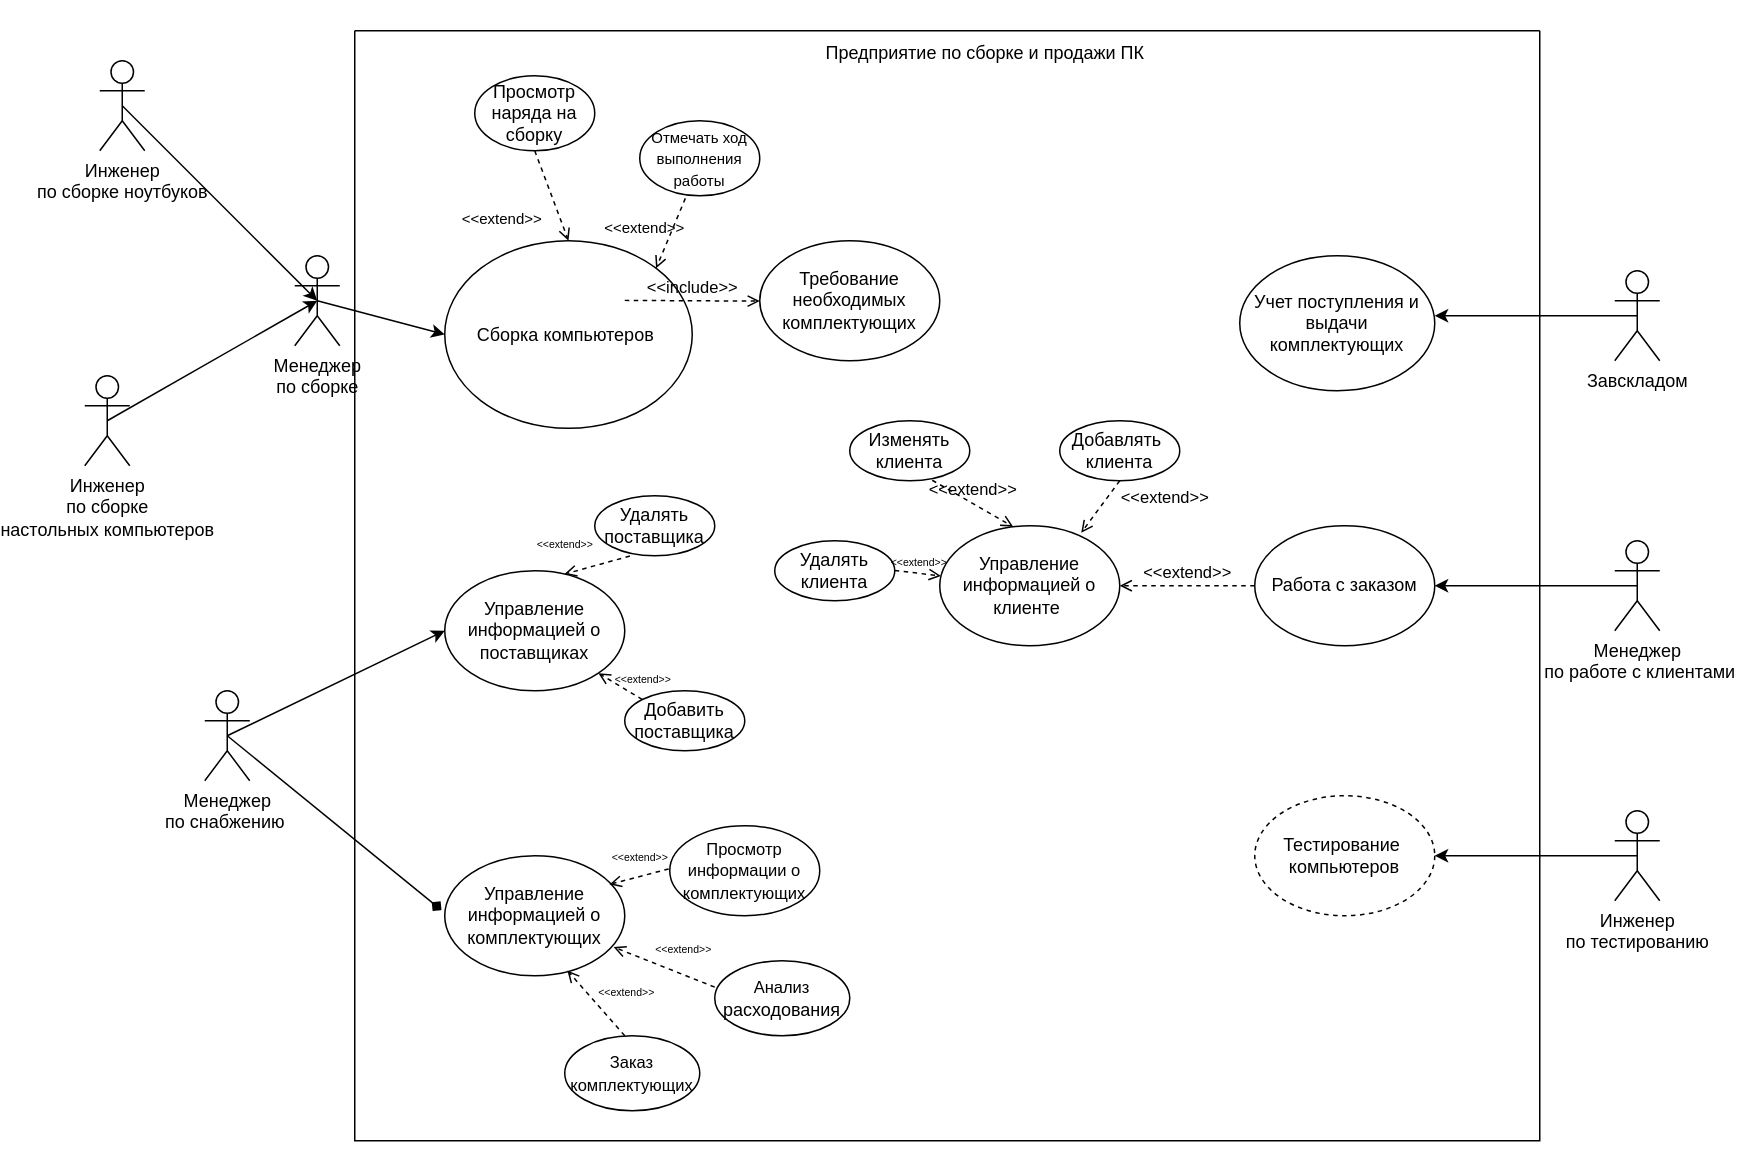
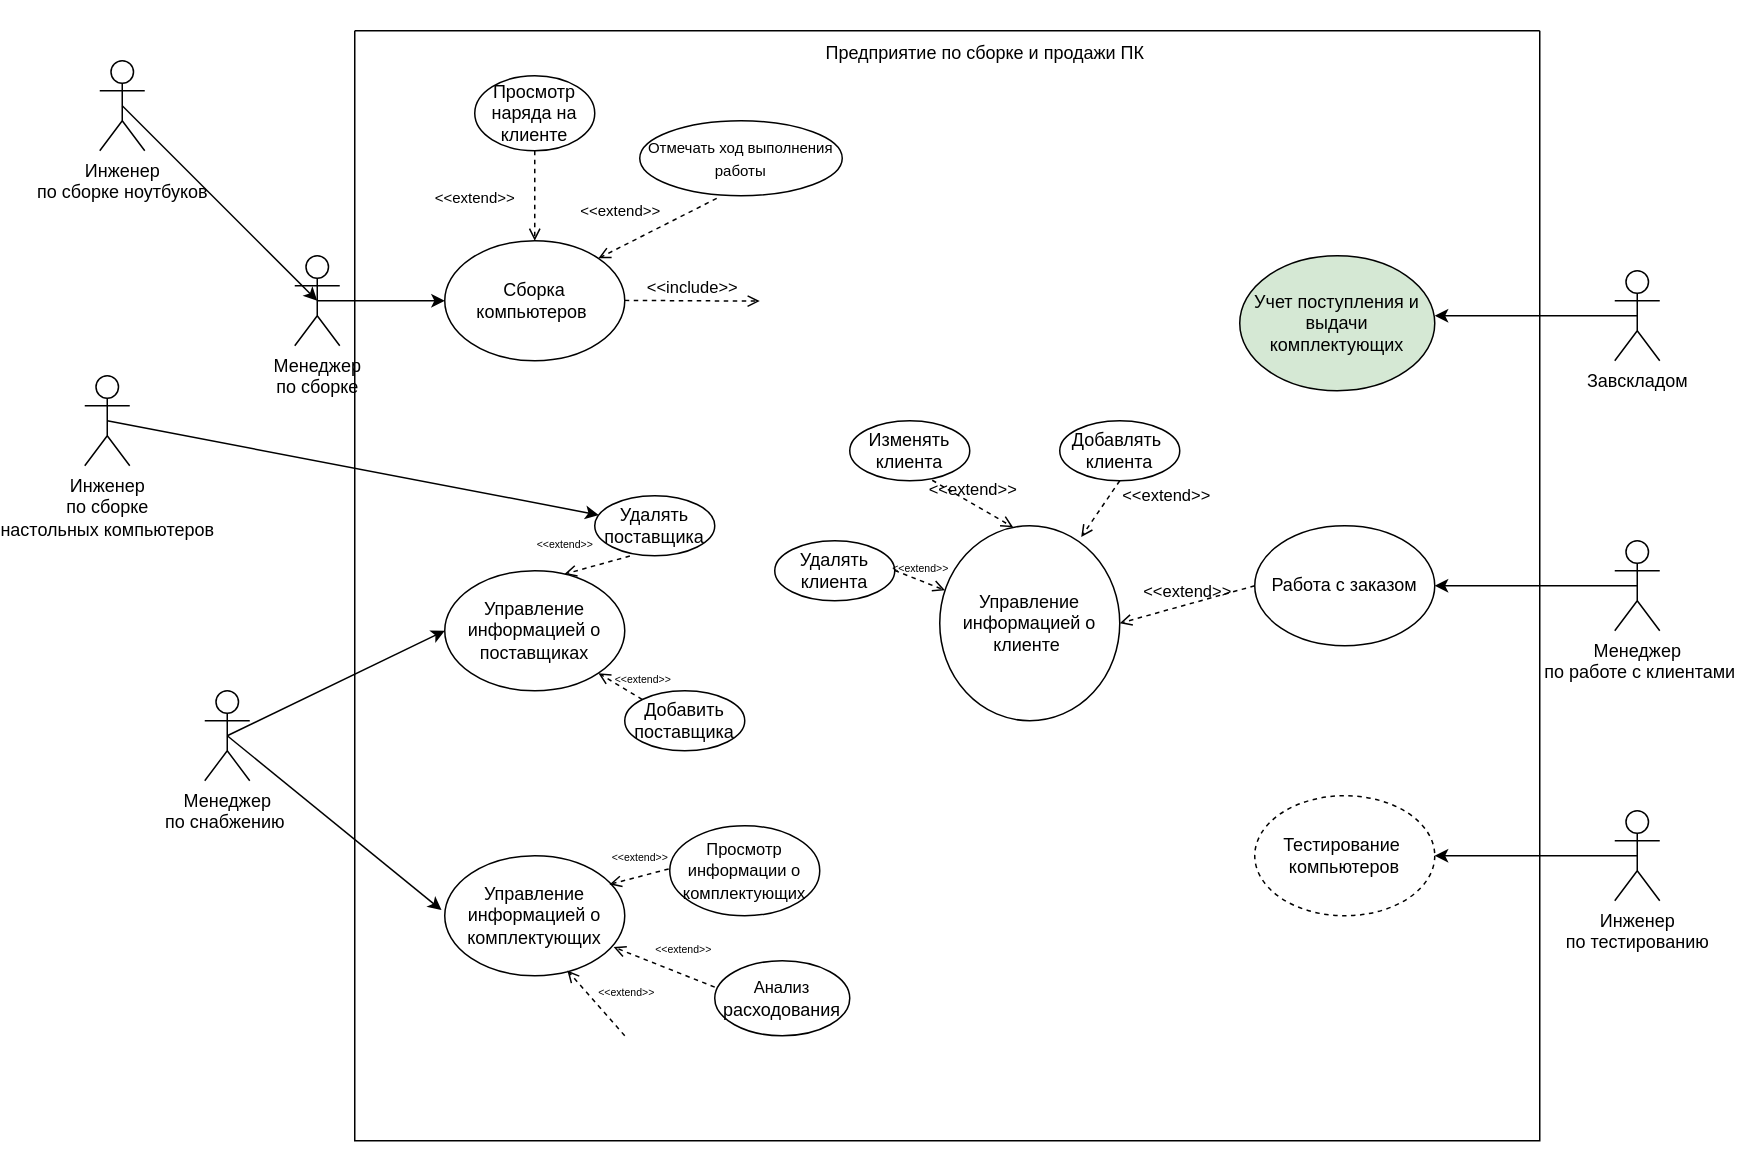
  <mxCell id="0" />
  <mxCell id="1" parent="0" />
  <mxCell id="2" value="Инженер &lt;br&gt;по сборке ноутбуков" style="shape=umlActor;verticalLabelPosition=bottom;verticalAlign=top;html=1;outlineConnect=0;" vertex="1" parent="1"><mxGeometry x="30" y="40" width="30" height="60" as="geometry" /></mxCell>
  <mxCell id="3" value="Инженер &lt;br&gt;по сборке &lt;br&gt;настольных компьютеров" style="shape=umlActor;verticalLabelPosition=bottom;verticalAlign=top;html=1;outlineConnect=0;" vertex="1" parent="1"><mxGeometry x="20" y="250" width="30" height="60" as="geometry" /></mxCell>
  <mxCell id="4" value="Завскладом" style="shape=umlActor;verticalLabelPosition=bottom;verticalAlign=top;html=1;outlineConnect=0;" vertex="1" parent="1"><mxGeometry x="1040" y="180" width="30" height="60" as="geometry" /></mxCell>
  <mxCell id="5" value="Инженер &lt;br&gt;по тестированию" style="shape=umlActor;verticalLabelPosition=bottom;verticalAlign=top;html=1;outlineConnect=0;" vertex="1" parent="1"><mxGeometry x="1040" y="540" width="30" height="60" as="geometry" /></mxCell>
  <mxCell id="6" value="Менеджер &lt;br&gt;по снабжению&amp;nbsp;" style="shape=umlActor;verticalLabelPosition=bottom;verticalAlign=top;html=1;outlineConnect=0;" vertex="1" parent="1"><mxGeometry x="100" y="460" width="30" height="60" as="geometry" /></mxCell>
  <mxCell id="7" value="Менеджер&lt;br&gt;&amp;nbsp;по работе с клиентами" style="shape=umlActor;verticalLabelPosition=bottom;verticalAlign=top;html=1;outlineConnect=0;" vertex="1" parent="1"><mxGeometry x="1040" y="360" width="30" height="60" as="geometry" /></mxCell>
  <mxCell id="8" value="Управление информацией о поставщиках" style="ellipse;whiteSpace=wrap;html=1;" vertex="1" parent="1"><mxGeometry x="260" y="380" width="120" height="80" as="geometry" /></mxCell>
  <mxCell id="9" value="Менеджер &lt;br&gt;по сборке" style="shape=umlActor;verticalLabelPosition=bottom;verticalAlign=top;html=1;outlineConnect=0;" vertex="1" parent="1"><mxGeometry x="160" y="170" width="30" height="60" as="geometry" /></mxCell>
- <mxCell id="10" value="" style="endArrow=classic;html=1;rounded=0;exitX=0.5;exitY=0.5;exitDx=0;exitDy=0;exitPerimeter=0;entryX=0.5;entryY=0.5;entryDx=0;entryDy=0;entryPerimeter=0;" edge="1" parent="1" source="3" target="9"><mxGeometry width="50" height="50" relative="1" as="geometry"><mxPoint x="70" y="280" as="sourcePoint" /><mxPoint x="120" y="230" as="targetPoint" /></mxGeometry></mxCell>
+ <mxCell id="10" value="" style="endArrow=classic;html=1;rounded=0;exitX=0.5;exitY=0.5;exitDx=0;exitDy=0;exitPerimeter=0;" edge="1" parent="1" source="3" target="33"><mxGeometry width="50" height="50" relative="1" as="geometry"><mxPoint x="70" y="280" as="sourcePoint" /><mxPoint x="120" y="230" as="targetPoint" /></mxGeometry></mxCell>
  <mxCell id="11" value="" style="endArrow=classic;html=1;rounded=0;exitX=0.5;exitY=0.5;exitDx=0;exitDy=0;exitPerimeter=0;entryX=0.5;entryY=0.5;entryDx=0;entryDy=0;entryPerimeter=0;" edge="1" parent="1" source="2" target="9"><mxGeometry width="50" height="50" relative="1" as="geometry"><mxPoint x="40" y="73" as="sourcePoint" /><mxPoint x="170" y="-7" as="targetPoint" /></mxGeometry></mxCell>
  <mxCell id="12" value="" style="endArrow=classic;html=1;rounded=0;exitX=0.5;exitY=0.5;exitDx=0;exitDy=0;exitPerimeter=0;entryX=0;entryY=0.5;entryDx=0;entryDy=0;" edge="1" parent="1" source="9" target="22"><mxGeometry width="50" height="50" relative="1" as="geometry"><mxPoint x="200" y="225" as="sourcePoint" /><mxPoint x="250" y="200" as="targetPoint" /></mxGeometry></mxCell>
- <mxCell id="13" value="" style="endArrow=diamond;html=1;rounded=0;entryX=-0.018;entryY=0.453;entryDx=0;entryDy=0;entryPerimeter=0;exitX=0.5;exitY=0.5;exitDx=0;exitDy=0;exitPerimeter=0;" edge="1" parent="1" source="6" target="24"><mxGeometry width="50" height="50" relative="1" as="geometry"><mxPoint x="160" y="520" as="sourcePoint" /><mxPoint x="210" y="470" as="targetPoint" /></mxGeometry></mxCell>
+ <mxCell id="13" value="" style="endArrow=classic;html=1;rounded=0;entryX=-0.018;entryY=0.453;entryDx=0;entryDy=0;entryPerimeter=0;exitX=0.5;exitY=0.5;exitDx=0;exitDy=0;exitPerimeter=0;" edge="1" parent="1" source="6" target="24"><mxGeometry width="50" height="50" relative="1" as="geometry"><mxPoint x="160" y="520" as="sourcePoint" /><mxPoint x="210" y="470" as="targetPoint" /></mxGeometry></mxCell>
  <mxCell id="14" value="" style="endArrow=classic;html=1;rounded=0;exitX=0.5;exitY=0.5;exitDx=0;exitDy=0;exitPerimeter=0;" edge="1" parent="1" source="6"><mxGeometry width="50" height="50" relative="1" as="geometry"><mxPoint x="210" y="470" as="sourcePoint" /><mxPoint x="260" y="420" as="targetPoint" /></mxGeometry></mxCell>
  <mxCell id="15" value="" style="swimlane;startSize=0;" vertex="1" parent="1"><mxGeometry x="200" y="20" width="790" height="740" as="geometry" /></mxCell>
- <mxCell id="16" value="Учет поступления и выдачи комплектующих" style="ellipse;whiteSpace=wrap;html=1;" vertex="1" parent="15"><mxGeometry x="590" y="150" width="130" height="90" as="geometry" /></mxCell>
+ <mxCell id="16" value="Учет поступления и выдачи комплектующих" style="ellipse;whiteSpace=wrap;html=1;fillColor=#d5e8d4;" vertex="1" parent="15"><mxGeometry x="590" y="150" width="130" height="90" as="geometry" /></mxCell>
  <mxCell id="17" value="Работа с заказом" style="ellipse;whiteSpace=wrap;html=1;" vertex="1" parent="15"><mxGeometry x="600" y="330" width="120" height="80" as="geometry" /></mxCell>
- <mxCell id="18" value="Управление информацией о клиенте&amp;nbsp;" style="ellipse;whiteSpace=wrap;html=1;" vertex="1" parent="15"><mxGeometry x="390" y="330" width="120" height="80" as="geometry" /></mxCell>
+ <mxCell id="18" value="Управление информацией о клиенте&amp;nbsp;" style="ellipse;whiteSpace=wrap;html=1;" vertex="1" parent="15"><mxGeometry x="390" y="330" width="120" height="130" as="geometry" /></mxCell>
  <mxCell id="19" value="&amp;lt;&amp;lt;extend&amp;gt;&amp;gt;" style="html=1;verticalAlign=bottom;labelBackgroundColor=none;endArrow=open;endFill=0;dashed=1;rounded=0;entryX=1;entryY=0.5;entryDx=0;entryDy=0;exitX=0;exitY=0.5;exitDx=0;exitDy=0;" edge="1" parent="15" source="17" target="18"><mxGeometry width="160" relative="1" as="geometry"><mxPoint x="550" y="369.5" as="sourcePoint" /><mxPoint x="670" y="369.5" as="targetPoint" /></mxGeometry></mxCell>
  <mxCell id="20" value="Тестирование&amp;nbsp;&lt;br&gt;компьютеров" style="ellipse;whiteSpace=wrap;html=1;dashed=1;" vertex="1" parent="15"><mxGeometry x="600" y="510" width="120" height="80" as="geometry" /></mxCell>
- <mxCell id="21" value="Требование необходимых комплектующих" style="ellipse;whiteSpace=wrap;html=1;" vertex="1" parent="15"><mxGeometry x="270" y="140" width="120" height="80" as="geometry" /></mxCell>
- <mxCell id="22" value="Сборка компьютеров&amp;nbsp;" style="ellipse;whiteSpace=wrap;html=1;" vertex="1" parent="15"><mxGeometry x="60" y="140" width="165" height="125" as="geometry" /></mxCell>
+ <mxCell id="22" value="Сборка компьютеров&amp;nbsp;" style="ellipse;whiteSpace=wrap;html=1;" vertex="1" parent="15"><mxGeometry x="60" y="140" width="120" height="80" as="geometry" /></mxCell>
  <mxCell id="23" value="&amp;lt;&amp;lt;include&amp;gt;&amp;gt;" style="html=1;verticalAlign=bottom;labelBackgroundColor=none;endArrow=open;endFill=0;dashed=1;rounded=0;" edge="1" parent="15"><mxGeometry width="160" relative="1" as="geometry"><mxPoint x="180" y="179.75" as="sourcePoint" /><mxPoint x="270" y="180.25" as="targetPoint" /></mxGeometry></mxCell>
  <mxCell id="24" value="Управление информацией о комплектующих" style="ellipse;whiteSpace=wrap;html=1;" vertex="1" parent="15"><mxGeometry x="60" y="550" width="120" height="80" as="geometry" /></mxCell>
  <mxCell id="25" value="Предприятие по сборке и продажи ПК" style="text;html=1;align=center;verticalAlign=middle;resizable=0;points=[];autosize=1;strokeColor=none;fillColor=none;" vertex="1" parent="15"><mxGeometry x="300" width="240" height="30" as="geometry" /></mxCell>
  <mxCell id="26" value="Удалять&lt;br&gt;клиента" style="ellipse;whiteSpace=wrap;html=1;" vertex="1" parent="15"><mxGeometry x="280" y="340" width="80" height="40" as="geometry" /></mxCell>
  <mxCell id="27" value="Изменять&lt;br&gt;клиента" style="ellipse;whiteSpace=wrap;html=1;" vertex="1" parent="15"><mxGeometry x="330" y="260" width="80" height="40" as="geometry" /></mxCell>
  <mxCell id="28" value="Добавлять&amp;nbsp;&lt;br&gt;клиента" style="ellipse;whiteSpace=wrap;html=1;" vertex="1" parent="15"><mxGeometry x="470" y="260" width="80" height="40" as="geometry" /></mxCell>
  <mxCell id="29" value="&amp;lt;&amp;lt;extend&amp;gt;&amp;gt;" style="html=1;verticalAlign=bottom;labelBackgroundColor=none;endArrow=open;endFill=0;dashed=1;rounded=0;entryX=0.408;entryY=0.008;entryDx=0;entryDy=0;entryPerimeter=0;" edge="1" parent="15" target="18"><mxGeometry width="160" relative="1" as="geometry"><mxPoint x="385" y="299.67" as="sourcePoint" /><mxPoint x="455" y="299.67" as="targetPoint" /></mxGeometry></mxCell>
  <mxCell id="30" value="&amp;lt;&amp;lt;extend&amp;gt;&amp;gt;" style="html=1;verticalAlign=bottom;labelBackgroundColor=none;endArrow=open;endFill=0;dashed=1;rounded=0;entryX=0.786;entryY=0.058;entryDx=0;entryDy=0;entryPerimeter=0;" edge="1" parent="15" target="18"><mxGeometry x="-1" y="36" width="160" relative="1" as="geometry"><mxPoint x="510" y="300" as="sourcePoint" /><mxPoint x="620" y="300" as="targetPoint" /><mxPoint x="1" y="-1" as="offset" /></mxGeometry></mxCell>
  <mxCell id="31" value="&lt;font style=&quot;font-size: 7px;&quot;&gt;&amp;lt;&amp;lt;extend&amp;gt;&amp;gt;&lt;/font&gt;" style="html=1;verticalAlign=bottom;labelBackgroundColor=none;endArrow=open;endFill=0;dashed=1;rounded=0;" edge="1" parent="15" target="18"><mxGeometry width="160" relative="1" as="geometry"><mxPoint x="360" y="359.83" as="sourcePoint" /><mxPoint x="430" y="359.83" as="targetPoint" /></mxGeometry></mxCell>
- <mxCell id="32" value="&lt;font style=&quot;font-size: 11px;&quot;&gt;Заказ&lt;br&gt;комплектующих&lt;/font&gt;" style="ellipse;whiteSpace=wrap;html=1;" vertex="1" parent="15"><mxGeometry x="140" y="670" width="90" height="50" as="geometry" /></mxCell>
  <mxCell id="33" value="Удалять&lt;br&gt;поставщика" style="ellipse;whiteSpace=wrap;html=1;" vertex="1" parent="15"><mxGeometry x="160" y="310" width="80" height="40" as="geometry" /></mxCell>
  <mxCell id="34" value="Добавить&lt;br&gt;поставщика" style="ellipse;whiteSpace=wrap;html=1;" vertex="1" parent="15"><mxGeometry x="180" y="440" width="80" height="40" as="geometry" /></mxCell>
  <mxCell id="35" value="&lt;span style=&quot;font-size: 11px;&quot;&gt;Анализ&lt;br&gt;&lt;/span&gt;расходования" style="ellipse;whiteSpace=wrap;html=1;" vertex="1" parent="15"><mxGeometry x="240" y="620" width="90" height="50" as="geometry" /></mxCell>
  <mxCell id="36" value="&lt;span style=&quot;font-size: 11px;&quot;&gt;Просмотр информации о комплектующих&lt;/span&gt;" style="ellipse;whiteSpace=wrap;html=1;" vertex="1" parent="15"><mxGeometry x="210" y="530" width="100" height="60" as="geometry" /></mxCell>
  <mxCell id="37" value="&lt;font style=&quot;font-size: 7px;&quot;&gt;&amp;lt;&amp;lt;extend&amp;gt;&amp;gt;&lt;/font&gt;" style="html=1;verticalAlign=bottom;labelBackgroundColor=none;endArrow=open;endFill=0;dashed=1;rounded=0;entryX=0.681;entryY=0.956;entryDx=0;entryDy=0;exitX=0;exitY=0;exitDx=0;exitDy=0;entryPerimeter=0;" edge="1" parent="15" target="24"><mxGeometry x="-0.469" y="-14" width="160" relative="1" as="geometry"><mxPoint x="179.996" y="669.998" as="sourcePoint" /><mxPoint x="150.706" y="652.424" as="targetPoint" /><mxPoint as="offset" /></mxGeometry></mxCell>
  <mxCell id="38" value="&lt;font style=&quot;font-size: 7px;&quot;&gt;&amp;lt;&amp;lt;extend&amp;gt;&amp;gt;&lt;/font&gt;" style="html=1;verticalAlign=bottom;labelBackgroundColor=none;endArrow=open;endFill=0;dashed=1;rounded=0;entryX=0.938;entryY=0.761;entryDx=0;entryDy=0;exitX=0;exitY=0;exitDx=0;exitDy=0;entryPerimeter=0;" edge="1" parent="15" target="24"><mxGeometry x="-0.271" y="-9" width="160" relative="1" as="geometry"><mxPoint x="239.996" y="637.578" as="sourcePoint" /><mxPoint x="210.706" y="620.004" as="targetPoint" /><mxPoint as="offset" /></mxGeometry></mxCell>
  <mxCell id="39" value="&lt;font style=&quot;font-size: 7px;&quot;&gt;&amp;lt;&amp;lt;extend&amp;gt;&amp;gt;&lt;/font&gt;" style="html=1;verticalAlign=bottom;labelBackgroundColor=none;endArrow=open;endFill=0;dashed=1;rounded=0;entryX=0.915;entryY=0.239;entryDx=0;entryDy=0;exitX=0;exitY=0;exitDx=0;exitDy=0;entryPerimeter=0;" edge="1" parent="15" target="24"><mxGeometry x="-0.086" y="-5" width="160" relative="1" as="geometry"><mxPoint x="209.286" y="558.788" as="sourcePoint" /><mxPoint x="179.996" y="541.214" as="targetPoint" /><mxPoint as="offset" /></mxGeometry></mxCell>
- <mxCell id="40" value="Просмотр наряда на сборку" style="ellipse;whiteSpace=wrap;html=1;" vertex="1" parent="15"><mxGeometry x="80" y="30" width="80" height="50" as="geometry" /></mxCell>
- <mxCell id="41" value="&lt;font style=&quot;font-size: 10px;&quot;&gt;Отмечать ход выполнения работы&lt;/font&gt;" style="ellipse;whiteSpace=wrap;html=1;" vertex="1" parent="15"><mxGeometry x="190" y="60" width="80" height="50" as="geometry" /></mxCell>
+ <mxCell id="40" value="Просмотр наряда на клиенте" style="ellipse;whiteSpace=wrap;html=1;" vertex="1" parent="15"><mxGeometry x="80" y="30" width="80" height="50" as="geometry" /></mxCell>
+ <mxCell id="41" value="&lt;font style=&quot;font-size: 10px;&quot;&gt;Отмечать ход выполнения работы&lt;/font&gt;" style="ellipse;whiteSpace=wrap;html=1;" vertex="1" parent="15"><mxGeometry x="190" y="60" width="135" height="50" as="geometry" /></mxCell>
  <mxCell id="42" value="&amp;lt;&amp;lt;extend&amp;gt;&amp;gt;" style="html=1;verticalAlign=bottom;labelBackgroundColor=none;endArrow=open;endFill=0;dashed=1;rounded=0;fontSize=10;entryX=0.5;entryY=0;entryDx=0;entryDy=0;exitX=0.5;exitY=1;exitDx=0;exitDy=0;" edge="1" parent="15" source="40" target="22"><mxGeometry x="0.333" y="-40" width="160" relative="1" as="geometry"><mxPoint x="110" y="139.31" as="sourcePoint" /><mxPoint x="270" y="139.31" as="targetPoint" /><mxPoint as="offset" /></mxGeometry></mxCell>
  <mxCell id="43" value="&amp;lt;&amp;lt;extend&amp;gt;&amp;gt;" style="html=1;verticalAlign=bottom;labelBackgroundColor=none;endArrow=open;endFill=0;dashed=1;rounded=0;fontSize=10;entryX=1;entryY=0;entryDx=0;entryDy=0;exitX=0.38;exitY=1.035;exitDx=0;exitDy=0;exitPerimeter=0;" edge="1" parent="15" source="41" target="22"><mxGeometry x="0.473" y="-14" width="160" relative="1" as="geometry"><mxPoint x="190.0" y="140.0" as="sourcePoint" /><mxPoint x="185.44" y="83.44" as="targetPoint" /><mxPoint as="offset" /></mxGeometry></mxCell>
  <mxCell id="44" value="" style="endArrow=classic;html=1;rounded=0;exitX=0.5;exitY=0.5;exitDx=0;exitDy=0;exitPerimeter=0;" edge="1" parent="1" source="4"><mxGeometry width="50" height="50" relative="1" as="geometry"><mxPoint x="980" y="250" as="sourcePoint" /><mxPoint x="920" y="210" as="targetPoint" /></mxGeometry></mxCell>
  <mxCell id="45" value="" style="endArrow=classic;html=1;rounded=0;entryX=1;entryY=0.5;entryDx=0;entryDy=0;exitX=0.5;exitY=0.5;exitDx=0;exitDy=0;exitPerimeter=0;" edge="1" parent="1" source="7" target="17"><mxGeometry width="50" height="50" relative="1" as="geometry"><mxPoint x="920" y="430" as="sourcePoint" /><mxPoint x="970" y="380" as="targetPoint" /></mxGeometry></mxCell>
  <mxCell id="46" value="" style="endArrow=classic;html=1;rounded=0;entryX=1;entryY=0.5;entryDx=0;entryDy=0;exitX=0.5;exitY=0.5;exitDx=0;exitDy=0;exitPerimeter=0;" edge="1" parent="1" source="5" target="20"><mxGeometry width="50" height="50" relative="1" as="geometry"><mxPoint x="930" y="630" as="sourcePoint" /><mxPoint x="980" y="580" as="targetPoint" /></mxGeometry></mxCell>
  <mxCell id="47" value="&lt;font style=&quot;font-size: 7px;&quot;&gt;&amp;lt;&amp;lt;extend&amp;gt;&amp;gt;&lt;/font&gt;" style="html=1;verticalAlign=bottom;labelBackgroundColor=none;endArrow=open;endFill=0;dashed=1;rounded=0;entryX=1;entryY=1;entryDx=0;entryDy=0;exitX=0;exitY=0;exitDx=0;exitDy=0;" edge="1" parent="1" source="34" target="8"><mxGeometry x="-0.824" y="-5" width="160" relative="1" as="geometry"><mxPoint x="430" y="440" as="sourcePoint" /><mxPoint x="470" y="440" as="targetPoint" /><mxPoint as="offset" /></mxGeometry></mxCell>
  <mxCell id="48" value="&lt;font style=&quot;font-size: 7px;&quot;&gt;&amp;lt;&amp;lt;extend&amp;gt;&amp;gt;&lt;/font&gt;" style="html=1;verticalAlign=bottom;labelBackgroundColor=none;endArrow=open;endFill=0;dashed=1;rounded=0;entryX=0.665;entryY=0.028;entryDx=0;entryDy=0;exitX=0.293;exitY=1.005;exitDx=0;exitDy=0;exitPerimeter=0;entryPerimeter=0;" edge="1" parent="1" source="33" target="8"><mxGeometry x="0.848" y="-12" width="160" relative="1" as="geometry"><mxPoint x="379.996" y="398.788" as="sourcePoint" /><mxPoint x="350.706" y="381.214" as="targetPoint" /><mxPoint as="offset" /></mxGeometry></mxCell>
